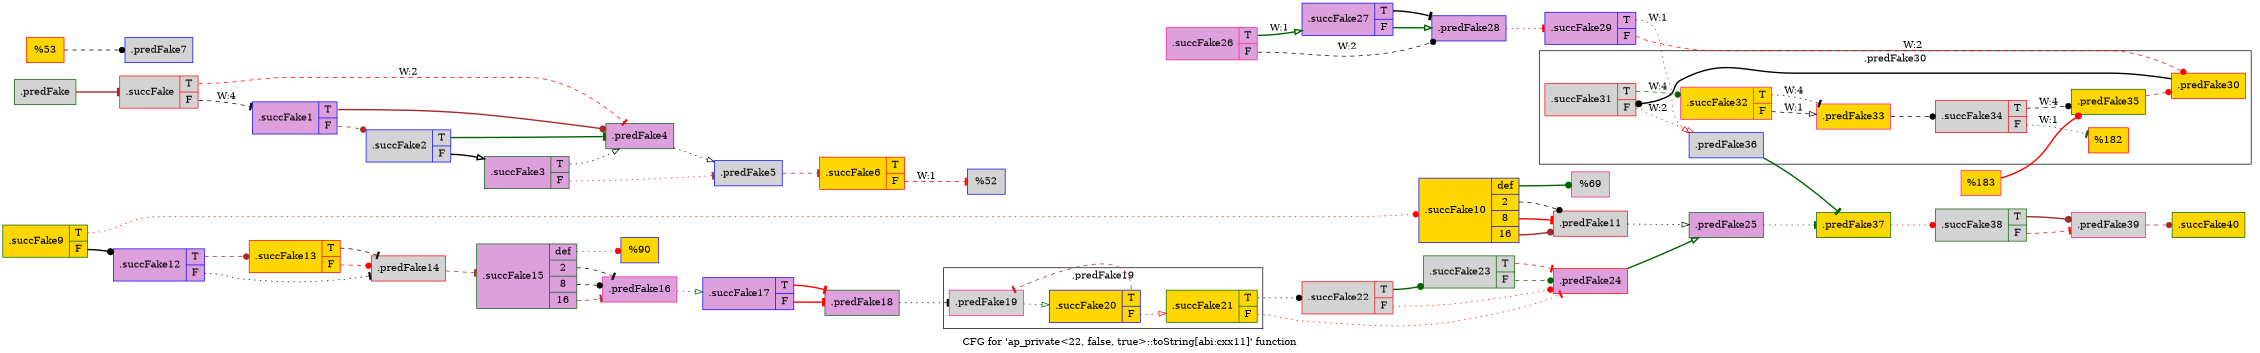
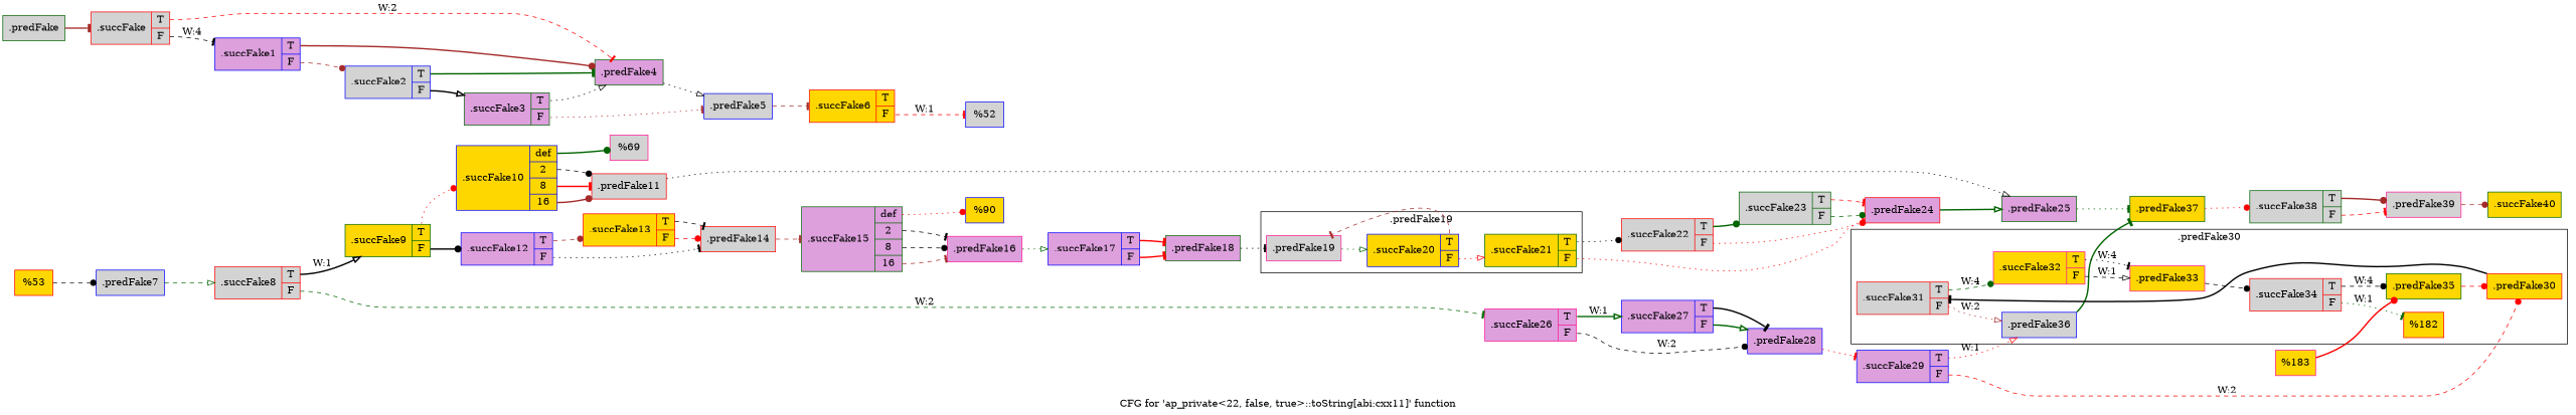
  digraph {
    label="CFG for 'ap_private\<22, false, true\>::toString[abi:cxx11]' function"
    rankdir=LR
    node [color=blue filename="/mnt/xilinx/Vitis_HLS/2021.2/include/etc/ap_private.h" fillcolor=lightgrey linenumber=3049 shape=record style=filled]
    edge [arrowhead=tee color=black execusionnum=0 filename="/mnt/xilinx/Vitis_HLS/2021.2/include/etc/ap_private.h" style=dashed tailport=s0]
    n1 [color=deeppink label="{.predFake19}" linenumber=3111]
    n2 [fillcolor=gold label="{.succFake20|{<s0>T|<s1>F}}" linenumber=3111]
    n3 [color=darkgreen fillcolor=gold label="{.succFake21|{<s0>T|<s1>F}}" linenumber=3119]
    n4 [label="{.predFake36}" linenumber=3149]
    n5 [color=red fillcolor=gold label="{.predFake30}" linenumber=3141]
    n6 [color=red label="{.succFake31|{<s0>T|<s1>F}}" linenumber=3141]
    n7 [color=red fillcolor=gold label="{%182}" linenumber=3145]
    n8 [color=darkgreen fillcolor=gold label="{.predFake35}" linenumber=3146]
    n9 [color=deeppink fillcolor=gold label="{.succFake32|{<s0>T|<s1>F}}" linenumber=3145]
    n10 [color=deeppink fillcolor=gold label="{.predFake33}" linenumber=3145]
    n11 [color=red label="{.succFake34|{<s0>T|<s1>F}}" linenumber=3145]
    n12 [color=red label="{.succFake22|{<s0>T|<s1>F}}" linenumber=3119]
    n13 [color=red fillcolor=plum label="{.predFake24}" linenumber=3121]
    n14 [color=darkgreen fillcolor=gold label="{.predFake37}" linenumber=3151]
    n15 [color=darkgreen label="{.predFake}" filename="" linenumber=""]
    n16 [color=red label="{.succFake|{<s0>T|<s1>F}}"]
    n17 [color=darkgreen fillcolor=plum label="{.predFake4}" filename="" linenumber=""]
    n18 [fillcolor=plum label="{.succFake1|{<s0>T|<s1>F}}"]
    n19 [label="{.predFake5}"]
    n20 [label="{.succFake2|{<s0>T|<s1>F}}"]
    n21 [color=red fillcolor=gold label="{.succFake6|{<s0>T|<s1>F}}"]
    n22 [color=darkgreen fillcolor=plum label="{.succFake3|{<s0>T|<s1>F}}"]
    n23 [label="{%52}"]
    n24 [label="{.predFake7}" linenumber=3053]
+   n25 [color=red label="{.succFake8|{<s0>T|<s1>F}}" linenumber=3054]
    n26 [color=darkgreen fillcolor=gold label="{.succFake9|{<s0>T|<s1>F}}" linenumber=3060]
    n27 [color=deeppink fillcolor=plum label="{.succFake26|{<s0>T|<s1>F}}" linenumber=3129]
    n28 [color=red fillcolor=gold label="{%53}"]
    n29 [fillcolor=gold label="{.succFake10|{<s0>def|<s1>2|<s2>8|<s3>16}}" linenumber=3063]
    n30 [fillcolor=plum label="{.succFake12|{<s0>T|<s1>F}}" linenumber=3080]
    n31 [fillcolor=plum label="{.succFake27|{<s0>T|<s1>F}}" linenumber=3129]
    n32 [fillcolor=plum label="{.predFake28}" linenumber=3138]
    n33 [color=deeppink label="{%69}" linenumber=3074]
    n34 [color=red label="{.predFake11}" linenumber=3076]
    n35 [color=red fillcolor=gold label="{.succFake13|{<s0>T|<s1>F}}" linenumber=3080]
    n36 [color=red label="{.predFake14}" linenumber=3090]
    n37 [fillcolor=plum label="{.succFake29|{<s0>T|<s1>F}}" linenumber=3138]
    n38 [color=darkgreen fillcolor=plum label="{.predFake25}" linenumber=3122]
    n39 [color=darkgreen fillcolor=plum label="{.succFake15|{<s0>def|<s1>2|<s2>8|<s3>16}}" linenumber=3090]
    n40 [color=darkgreen label="{.succFake38|{<s0>T|<s1>F}}" linenumber=3151]
    n41 [fillcolor=gold label="{%90}" linenumber=3101]
    n42 [color=deeppink fillcolor=plum label="{.predFake16}" linenumber=3103]
    n43 [fillcolor=plum label="{.succFake17|{<s0>T|<s1>F}}" linenumber=3106]
    n44 [color=darkgreen fillcolor=plum label="{.predFake18}" linenumber=3106]
    n45 [color=darkgreen label="{.succFake23|{<s0>T|<s1>F}}" linenumber=3119]
    n46 [color=deeppink label="{.predFake39}" linenumber=3151]
    n47 [color=deeppink fillcolor=gold label="{%183}" linenumber=3145]
    n48 [color=darkgreen fillcolor=gold label="{.succFake40}" linenumber=3151]
    subgraph cluster_1 {
      invocationtime=-1
      label=".predFake19"
      tripcount=0
      n1
      n2
      n3
    }
    subgraph cluster_2 {
      invocationtime=2
      label=".predFake30"
      tripcount=0
      n4
      n5
      n6
      n7
      n8
      n9
      n10
      n11
    }
    n1 -> n2 [arrowhead=onormal color=darkgreen style=dotted]
    n2 -> n1 [color=brown memoryops="_ZZNK10ap_privateILi22ELb0ELb1EE8toStringB5cxx11EhbE6digits_read:3113"]
    n2 -> n3 [arrowhead=onormal color=red style=dotted tailport=s1]
    n3 -> n12 [arrowhead=dot style=dotted]
    n3 -> n13 [color=red style=dotted tailport=s1 execusionnum="" filename=""]
    n4 -> n14 [color=darkgreen execusionnum=1 style=bold]
-   n5 -> n6 [arrowhead=dot execusionnum=4 style=bold]
+   n5 -> n6 [execusionnum=4 style=bold]
    n6 -> n4 [arrowhead=onormal color=brown execusionnum=1 label="W:2" style=dotted tailport=s1 filename=""]
    n6 -> n9 [arrowhead=dot color=darkgreen execusionnum=3 label="W:4"]
    n8 -> n5 [arrowhead=dot color=red memoryops="_ZZNK10ap_privateILi22ELb0ELb1EE8toStringB5cxx11EhbE6digits_read:3146"]
    n9 -> n10 [execusionnum=3 label="W:4" style=dotted filename=""]
    n9 -> n10 [arrowhead=onormal label="W:1" tailport=s1 execusionnum="" filename=""]
    n10 -> n11 [arrowhead=dot execusionnum=3]
    n11 -> n7 [color=darkgreen label="W:1" style=dotted tailport=s1 execusionnum="" filename=""]
    n11 -> n8 [arrowhead=dot execusionnum=3 label="W:4"]
    n12 -> n13 [arrowhead=dot color=red style=dotted tailport=s1 execusionnum="" filename=""]
    n12 -> n45 [arrowhead=dot color=darkgreen style=bold]
    n13 -> n38 [arrowhead=onormal color=darkgreen style=bold]
    n14 -> n40 [arrowhead=dot color=red style=dotted]
    n15 -> n16 [color=brown execusionnum=1 style=bold]
    n16 -> n17 [color=red label="W:2" execusionnum="" filename=""]
    n16 -> n18 [label="W:4" tailport=s1]
    n17 -> n19 [arrowhead=onormal execusionnum=1 style=dotted filename=""]
    n18 -> n17 [arrowhead=dot color=brown style=bold execusionnum="" filename=""]
    n18 -> n20 [arrowhead=dot color=brown tailport=s1]
    n19 -> n21 [color=brown execusionnum=1]
    n20 -> n17 [color=darkgreen style=bold execusionnum="" filename=""]
    n20 -> n22 [arrowhead=onormal style=bold tailport=s1]
    n21 -> n23 [color=red label="W:1" tailport=s1 execusionnum="" filename=""]
    n22 -> n17 [arrowhead=onormal style=dotted execusionnum="" filename=""]
    n22 -> n19 [color=brown style=dotted tailport=s1 execusionnum="" filename=""]
+   n24 -> n25 [arrowhead=onormal color=darkgreen execusionnum=1]
+   n25 -> n26 [arrowhead=onormal label="W:1" style=bold]
+   n25 -> n27 [color=darkgreen execusionnum=1 label="W:2" tailport=s1]
    n26 -> n29 [arrowhead=dot color=red style=dotted]
    n26 -> n30 [arrowhead=dot style=bold tailport=s1]
    n27 -> n31 [arrowhead=onormal color=darkgreen label="W:1" style=bold]
    n27 -> n32 [arrowhead=dot label="W:2" tailport=s1 execusionnum="" filename=""]
    n28 -> n24 [arrowhead=dot execusionnum="" filename=""]
    n29 -> n33 [arrowhead=dot color=darkgreen style=bold execusionnum="" filename=""]
    n29 -> n34 [arrowhead=dot tailport=s1]
    n29 -> n34 [color=red style=bold tailport=s2]
    n29 -> n34 [arrowhead=dot color=brown style=bold tailport=s3]
    n30 -> n35 [arrowhead=dot color=brown]
    n30 -> n36 [style=dotted tailport=s1 execusionnum="" filename=""]
    n31 -> n32 [style=bold]
    n31 -> n32 [arrowhead=onormal color=darkgreen style=bold tailport=s1 execusionnum="" filename=""]
    n32 -> n37 [color=red execusionnum=1 style=dotted]
    n34 -> n38 [arrowhead=onormal style=dotted]
    n35 -> n36
    n35 -> n36 [arrowhead=dot color=red tailport=s1 execusionnum="" filename=""]
    n36 -> n39 [color=brown]
    n37 -> n4 [arrowhead=onormal color=red label="W:1" style=dotted]
    n37 -> n5 [arrowhead=dot color=red execusionnum=1 label="W:2" tailport=s1]
    n38 -> n14 [color=darkgreen style=dotted]
    n39 -> n41 [arrowhead=dot color=red style=dotted execusionnum="" filename=""]
    n39 -> n42 [tailport=s1]
    n39 -> n42 [arrowhead=dot tailport=s2]
    n39 -> n42 [color=brown tailport=s3]
    n40 -> n46 [arrowhead=dot color=brown style=bold execusionnum="" filename=""]
    n40 -> n46 [color=red tailport=s1]
    n42 -> n43 [arrowhead=onormal color=darkgreen style=dotted]
    n43 -> n44 [color=red style=bold]
    n43 -> n44 [color=red style=bold tailport=s1]
    n44 -> n1 [style=dotted]
    n45 -> n13 [color=red memoryops="_ZZNK10ap_privateILi22ELb0ELb1EE8toStringB5cxx11EhbE6digits_read:3120"]
    n45 -> n13 [arrowhead=dot color=darkgreen tailport=s1 execusionnum="" filename=""]
    n46 -> n48 [arrowhead=dot color=brown]
    n47 -> n8 [arrowhead=dot color=red style=bold execusionnum="" filename=""]
  }
